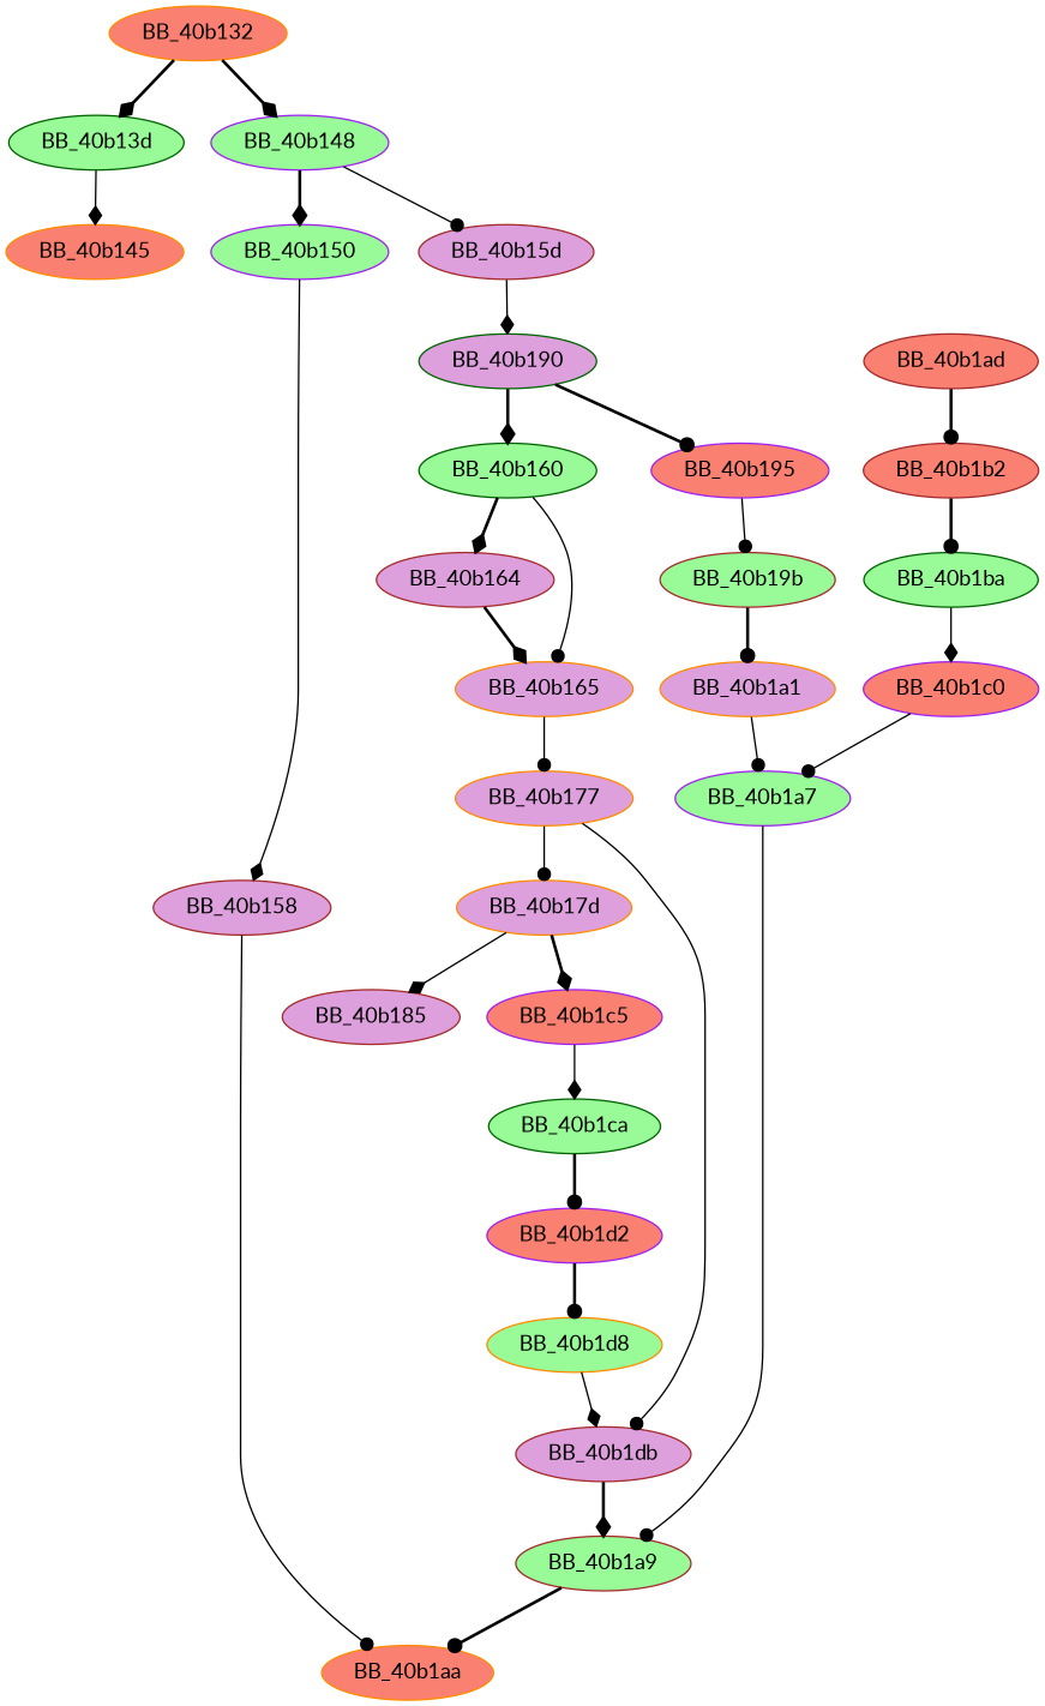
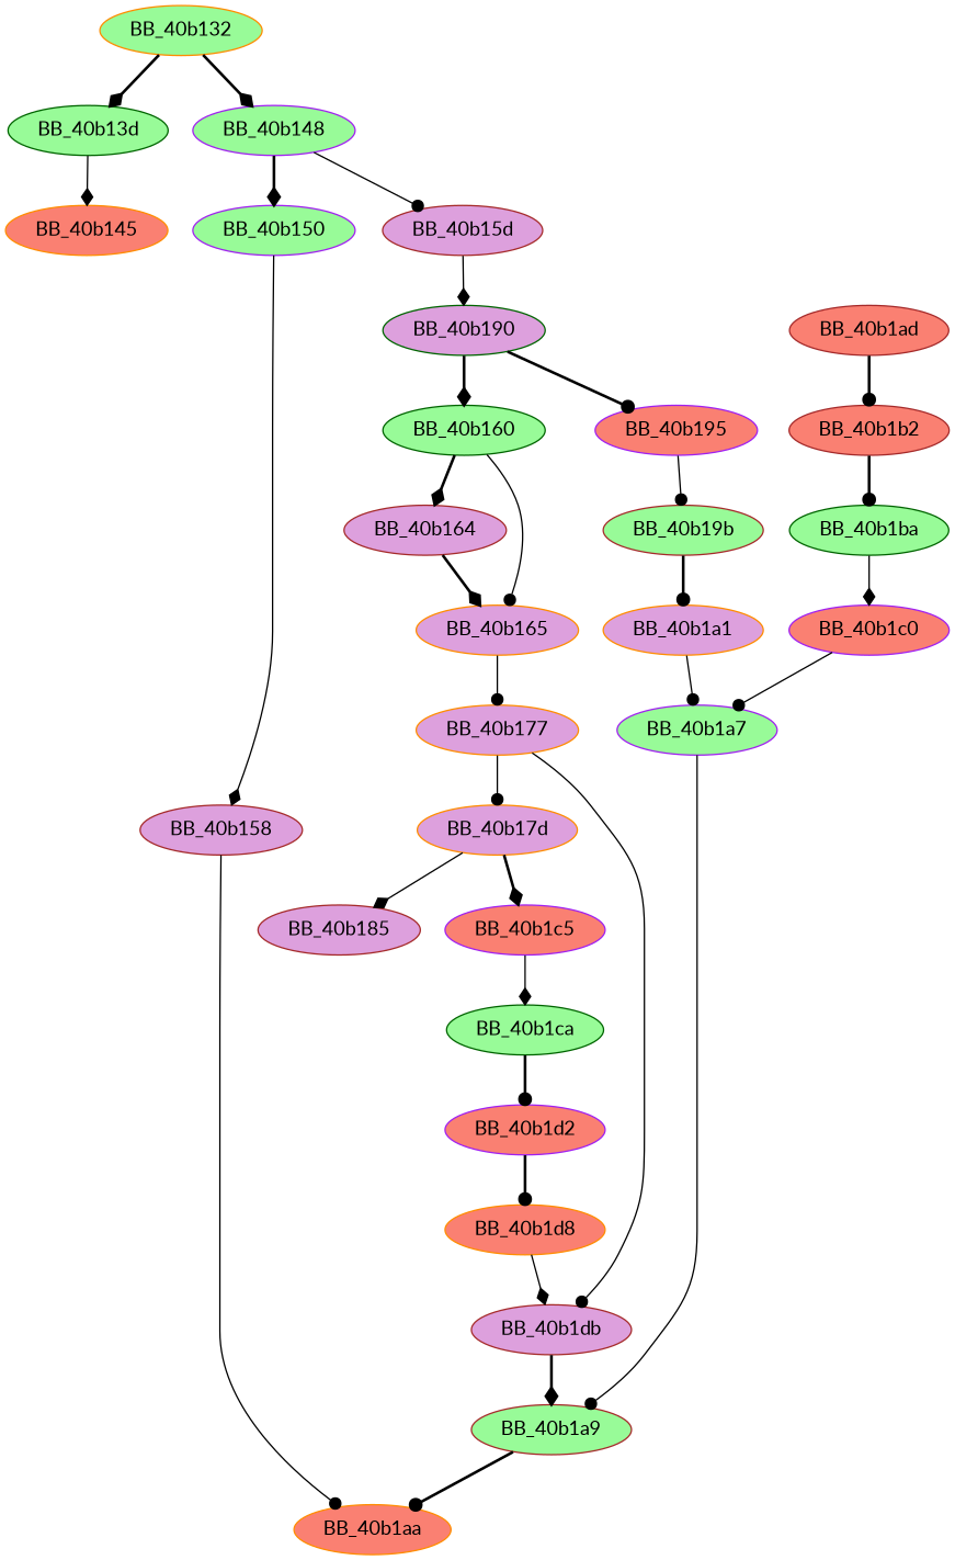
  digraph {
    fontname=Lato
    node [color=brown fillcolor=palegreen fontname=Lato style=filled]
    edge [arrowhead=dot fontname=Lato style=solid]
-   BB_40b132 [color=darkorange fillcolor=salmon]
+   BB_40b132 [color=darkorange]
    BB_40b13d [color=darkgreen]
    BB_40b148 [color=purple]
    BB_40b145 [color=darkorange fillcolor=salmon]
    BB_40b150 [color=purple]
    BB_40b15d [fillcolor=plum]
    BB_40b158 [fillcolor=plum]
    BB_40b190 [color=darkgreen fillcolor=plum]
    BB_40b1aa [color=darkorange fillcolor=salmon]
    BB_40b160 [color=darkgreen]
    BB_40b195 [color=purple fillcolor=salmon]
    BB_40b164 [fillcolor=plum]
    BB_40b165 [color=darkorange fillcolor=plum]
    BB_40b19b
    BB_40b177 [color=darkorange fillcolor=plum]
    BB_40b17d [color=darkorange fillcolor=plum]
    BB_40b1db [fillcolor=plum]
    BB_40b185 [fillcolor=plum]
    BB_40b1c5 [color=purple fillcolor=salmon]
    BB_40b1a9
    BB_40b1ca [color=darkgreen]
    BB_40b1d2 [color=purple fillcolor=salmon]
    BB_40b1ad [fillcolor=salmon]
    BB_40b1b2 [fillcolor=salmon]
    BB_40b1ba [color=darkgreen]
    BB_40b1a1 [color=darkorange fillcolor=plum]
    BB_40b1a7 [color=purple]
    BB_40b1c0 [color=purple fillcolor=salmon]
-   BB_40b1d8 [color=darkorange]
+   BB_40b1d8 [color=darkorange fillcolor=salmon]
    BB_40b132 -> BB_40b13d [arrowhead=diamond style=bold]
    BB_40b132 -> BB_40b148 [arrowhead=diamond style=bold]
    BB_40b13d -> BB_40b145 [arrowhead=diamond]
    BB_40b148 -> BB_40b150 [arrowhead=diamond style=bold]
    BB_40b148 -> BB_40b15d
    BB_40b150 -> BB_40b158 [arrowhead=diamond]
    BB_40b15d -> BB_40b190 [arrowhead=diamond]
    BB_40b158 -> BB_40b1aa
    BB_40b190 -> BB_40b160 [arrowhead=diamond style=bold]
    BB_40b190 -> BB_40b195 [style=bold]
    BB_40b160 -> BB_40b164 [arrowhead=diamond style=bold]
    BB_40b160 -> BB_40b165
    BB_40b195 -> BB_40b19b
    BB_40b164 -> BB_40b165 [arrowhead=diamond style=bold]
    BB_40b165 -> BB_40b177
    BB_40b19b -> BB_40b1a1 [style=bold]
    BB_40b177 -> BB_40b17d
    BB_40b177 -> BB_40b1db
    BB_40b17d -> BB_40b185 [arrowhead=diamond]
    BB_40b17d -> BB_40b1c5 [arrowhead=diamond style=bold]
    BB_40b1db -> BB_40b1a9 [arrowhead=diamond style=bold]
    BB_40b1c5 -> BB_40b1ca [arrowhead=diamond]
    BB_40b1a9 -> BB_40b1aa [style=bold]
    BB_40b1ca -> BB_40b1d2 [style=bold]
    BB_40b1d2 -> BB_40b1d8 [style=bold]
    BB_40b1ad -> BB_40b1b2 [style=bold]
    BB_40b1b2 -> BB_40b1ba [style=bold]
    BB_40b1ba -> BB_40b1c0 [arrowhead=diamond]
    BB_40b1a1 -> BB_40b1a7
    BB_40b1a7 -> BB_40b1a9
    BB_40b1c0 -> BB_40b1a7
    BB_40b1d8 -> BB_40b1db [arrowhead=diamond]
  }
